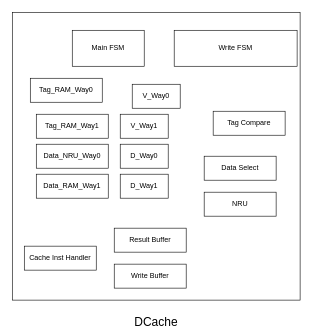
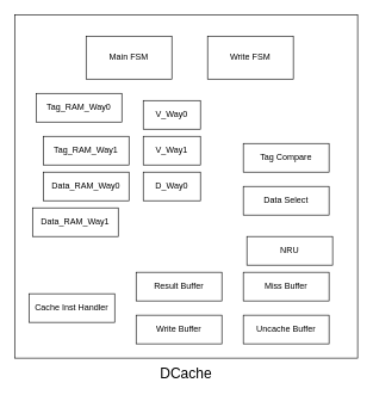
  <mxCell id="0" />
  <mxCell id="1" parent="0" />
  <mxCell id="2" value="" style="rounded=0;whiteSpace=wrap;html=1;" parent="1" vertex="1"><mxGeometry x="20" y="20" width="480" height="480" as="geometry" /></mxCell>
- <mxCell id="3" value="&lt;font style=&quot;font-size: 20px&quot;&gt;DCache&lt;/font&gt;" style="text;html=1;strokeColor=none;fillColor=none;align=center;verticalAlign=middle;whiteSpace=wrap;rounded=0;" parent="1" vertex="1"><mxGeometry x="240" y="525" width="40" height="20" as="geometry" /></mxCell>
+ <mxCell id="3" value="&lt;font style=&quot;font-size: 20px&quot;&gt;DCache&lt;/font&gt;" style="text;html=1;strokeColor=none;fillColor=none;align=center;verticalAlign=middle;whiteSpace=wrap;rounded=0;" parent="1" vertex="1"><mxGeometry x="240" y="510" width="40" height="20" as="geometry" /></mxCell>
  <mxCell id="4" value="Main FSM" style="rounded=0;whiteSpace=wrap;html=1;" parent="1" vertex="1"><mxGeometry x="120" y="50" width="120" height="60" as="geometry" /></mxCell>
  <mxCell id="5" value="Tag_RAM_Way0" style="rounded=0;whiteSpace=wrap;html=1;" parent="1" vertex="1"><mxGeometry x="50" y="130" width="120" height="40" as="geometry" /></mxCell>
  <mxCell id="6" value="Tag_RAM_Way1&lt;span style=&quot;color: rgba(0 , 0 , 0 , 0) ; font-family: monospace ; font-size: 0px&quot;&gt;%3CmxGraphModel%3E%3Croot%3E%3CmxCell%20id%3D%220%22%2F%3E%3CmxCell%20id%3D%221%22%20parent%3D%220%22%2F%3E%3CmxCell%20id%3D%222%22%20value%3D%22Tag_RAM_Way0%22%20style%3D%22rounded%3D0%3BwhiteSpace%3Dwrap%3Bhtml%3D1%3B%22%20vertex%3D%221%22%20parent%3D%221%22%3E%3CmxGeometry%20x%3D%22200%22%20y%3D%22170%22%20width%3D%22120%22%20height%3D%2240%22%20as%3D%22geometry%22%2F%3E%3C%2FmxCell%3E%3C%2Froot%3E%3C%2FmxGraphModel%3E&lt;/span&gt;" style="rounded=0;whiteSpace=wrap;html=1;" parent="1" vertex="1"><mxGeometry x="60" y="190" width="120" height="40" as="geometry" /></mxCell>
- <mxCell id="7" value="Data_NRU_Way0" style="rounded=0;whiteSpace=wrap;html=1;" parent="1" vertex="1"><mxGeometry x="60" y="240" width="120" height="40" as="geometry" /></mxCell>
- <mxCell id="8" value="Data_RAM_Way1" style="rounded=0;whiteSpace=wrap;html=1;" parent="1" vertex="1"><mxGeometry x="60" y="290" width="120" height="40" as="geometry" /></mxCell>
- <mxCell id="9" value="V_Way0" style="rounded=0;whiteSpace=wrap;html=1;" parent="1" vertex="1"><mxGeometry x="220" y="140" width="80" height="40" as="geometry" /></mxCell>
+ <mxCell id="7" value="Data_RAM_Way0" style="rounded=0;whiteSpace=wrap;html=1;" parent="1" vertex="1"><mxGeometry x="60" y="240" width="120" height="40" as="geometry" /></mxCell>
+ <mxCell id="8" value="Data_RAM_Way1" style="rounded=0;whiteSpace=wrap;html=1;" parent="1" vertex="1"><mxGeometry x="45" y="290" width="120" height="40" as="geometry" /></mxCell>
+ <mxCell id="9" value="V_Way0" style="rounded=0;whiteSpace=wrap;html=1;" parent="1" vertex="1"><mxGeometry x="200" y="140" width="80" height="40" as="geometry" /></mxCell>
  <mxCell id="10" value="V_Way1" style="rounded=0;whiteSpace=wrap;html=1;" parent="1" vertex="1"><mxGeometry x="200" y="190" width="80" height="40" as="geometry" /></mxCell>
- <mxCell id="11" value="Tag Compare" style="rounded=0;whiteSpace=wrap;html=1;" parent="1" vertex="1"><mxGeometry x="355" y="185" width="120" height="40" as="geometry" /></mxCell>
+ <mxCell id="11" value="Tag Compare" style="rounded=0;whiteSpace=wrap;html=1;" parent="1" vertex="1"><mxGeometry x="340" y="200" width="120" height="40" as="geometry" /></mxCell>
  <mxCell id="12" value="Data Select" style="rounded=0;whiteSpace=wrap;html=1;" parent="1" vertex="1"><mxGeometry x="340" y="260" width="120" height="40" as="geometry" /></mxCell>
- <mxCell id="13" value="NRU" style="rounded=0;whiteSpace=wrap;html=1;" parent="1" vertex="1"><mxGeometry x="340" y="320" width="120" height="40" as="geometry" /></mxCell>
- <mxCell id="14" value="Write FSM" style="rounded=0;whiteSpace=wrap;html=1;" vertex="1" parent="1"><mxGeometry x="290" y="50" width="205" height="60" as="geometry" /></mxCell>
+ <mxCell id="13" value="NRU" style="rounded=0;whiteSpace=wrap;html=1;" parent="1" vertex="1"><mxGeometry x="345" y="330" width="120" height="40" as="geometry" /></mxCell>
+ <mxCell id="14" value="Write FSM" style="rounded=0;whiteSpace=wrap;html=1;" vertex="1" parent="1"><mxGeometry x="290" y="50" width="120" height="60" as="geometry" /></mxCell>
  <mxCell id="15" value="D_Way0" style="rounded=0;whiteSpace=wrap;html=1;" vertex="1" parent="1"><mxGeometry x="200" y="240" width="80" height="40" as="geometry" /></mxCell>
- <mxCell id="16" value="D_Way1" style="rounded=0;whiteSpace=wrap;html=1;" vertex="1" parent="1"><mxGeometry x="200" y="290" width="80" height="40" as="geometry" /></mxCell>
+ <mxCell id="17" value="Miss Buffer" style="rounded=0;whiteSpace=wrap;html=1;" vertex="1" parent="1"><mxGeometry x="340" y="380" width="120" height="40" as="geometry" /></mxCell>
+ <mxCell id="18" value="Uncache Buffer" style="rounded=0;whiteSpace=wrap;html=1;" vertex="1" parent="1"><mxGeometry x="340" y="440" width="120" height="40" as="geometry" /></mxCell>
  <mxCell id="19" value="Result Buffer" style="rounded=0;whiteSpace=wrap;html=1;" vertex="1" parent="1"><mxGeometry x="190" y="380" width="120" height="40" as="geometry" /></mxCell>
  <mxCell id="20" value="Write Buffer" style="rounded=0;whiteSpace=wrap;html=1;" vertex="1" parent="1"><mxGeometry x="190" y="440" width="120" height="40" as="geometry" /></mxCell>
  <mxCell id="21" value="Cache Inst Handler" style="rounded=0;whiteSpace=wrap;html=1;" vertex="1" parent="1"><mxGeometry x="40" y="410" width="120" height="40" as="geometry" /></mxCell>
